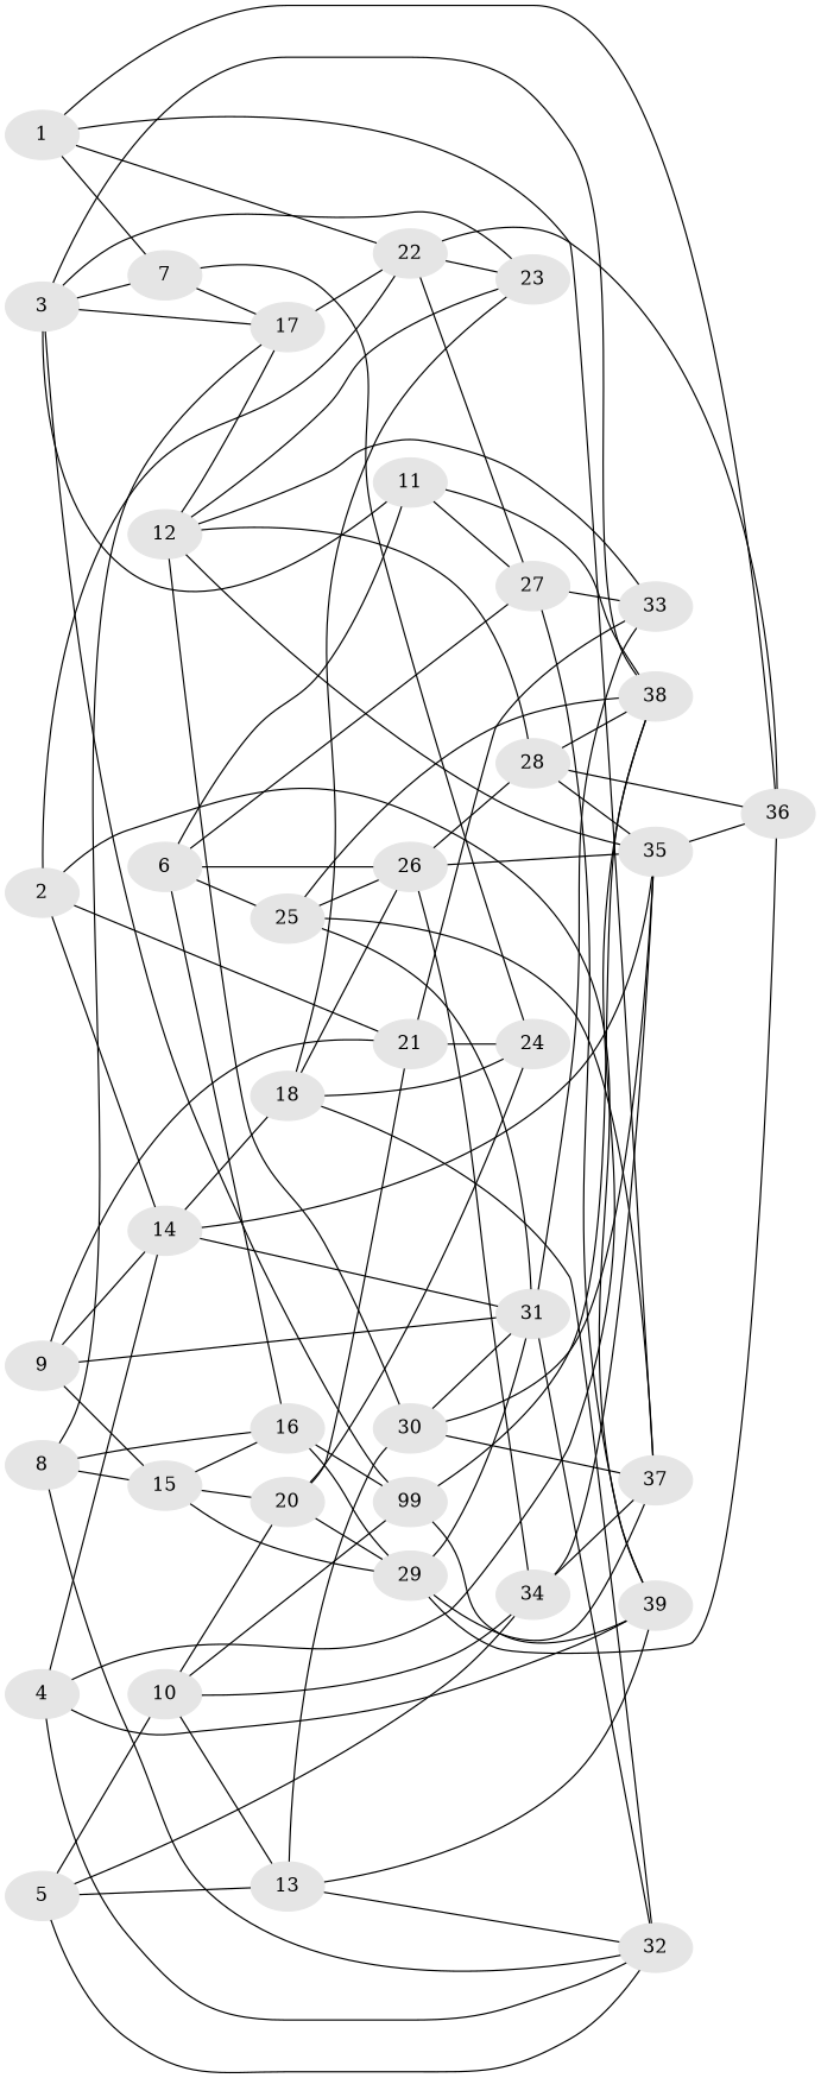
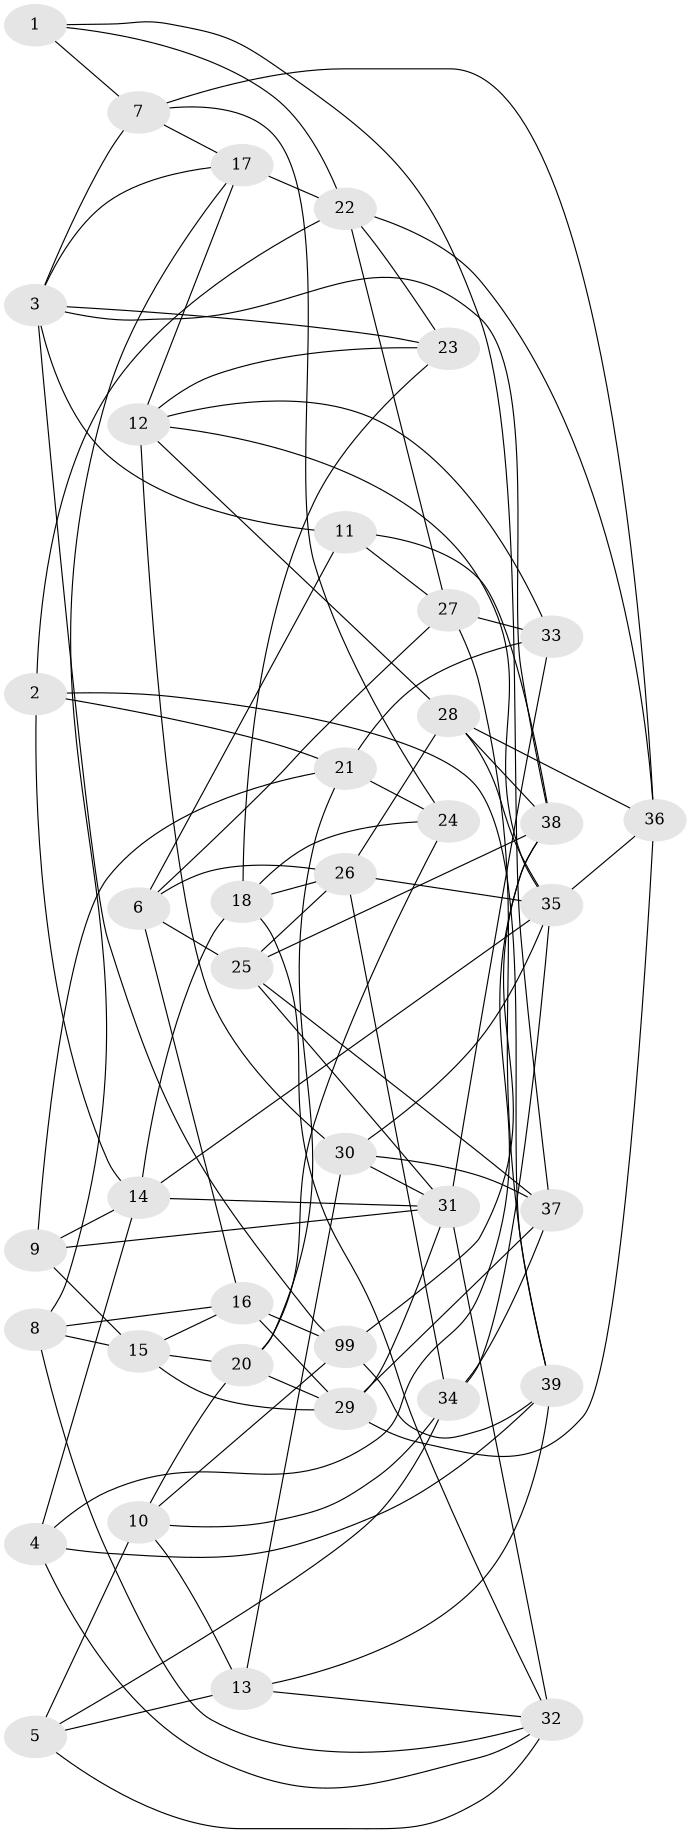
  graph {
    fontname="DejaVu Serif"
    rankdir=LR
    node [color=gray90 fontname="DejaVu Serif" style=filled]
    edge [fontname="DejaVu Serif" weight=1.0]
    1
    7
    22
    36
    37
    17
    24
    23
    27
    2
    14
    21
    39
    31
    35
    18
    33
    3
    11
    n20 [label=99]
    38
    4
    32
    5
    10
    13
    34
    20
    30
    6
    16
    26
    25
    29
    28
    8
    15
    9
    12
    1 -- 7
    1 -- 22
-   1 -- 36
+   7 -- 36
    1 -- 37
    7 -- 17 [weight=2.0]
    7 -- 24 [weight=2.0]
    22 -- 36
    22 -- 23
    22 -- 27
    17 -- 22
    27 -- 39 [weight=2.0]
    27 -- 33
    2 -- 22
    2 -- 14
    2 -- 21
    2 -- 39
    14 -- 31
    14 -- 35
    14 -- 18
    21 -- 24 [weight=2.0]
    21 -- 33
    31 -- 33
    31 -- 32
    35 -- 36 [weight=2.0]
    18 -- 24
    18 -- 23
    18 -- 32
    18 -- 26 [weight=2.0]
    3 -- 7
    3 -- 17
    3 -- 23
    3 -- 11
    3 -- n20
    3 -- 38
    11 -- 27
    11 -- 38
    n20 -- 39
    n20 -- 38
    4 -- 14
    4 -- 39
    4 -- 38
    4 -- 32
    5 -- 32
    5 -- 10
    5 -- 13
    5 -- 34
    10 -- n20
    10 -- 13
    10 -- 34
    10 -- 20 [weight=2.0]
    13 -- 39
    13 -- 32
    13 -- 30 [weight=2.0]
    34 -- 37 [weight=2.0]
    34 -- 35
    20 -- 24
    20 -- 21
    20 -- 29
    30 -- 37
    30 -- 31
    30 -- 35
    6 -- 27
    6 -- 11
    6 -- 16
    6 -- 26
    6 -- 25 [weight=2.0]
    16 -- n20 [weight=2.0]
    16 -- 29
    26 -- 35
    26 -- 34
    26 -- 28 [weight=2.0]
    25 -- 37
    25 -- 31
    25 -- 38
    25 -- 26
    29 -- 36
    29 -- 37
    29 -- 31
    28 -- 36
    28 -- 35
    28 -- 38
    8 -- 17
    8 -- 32
    8 -- 16
    8 -- 15
    15 -- 20
    15 -- 16
    15 -- 29
    9 -- 14
    9 -- 21
    9 -- 31 [weight=2.0]
    9 -- 15 [weight=2.0]
    12 -- 17
    12 -- 23
    12 -- 35
    12 -- 33
    12 -- 30
    12 -- 28
  }
